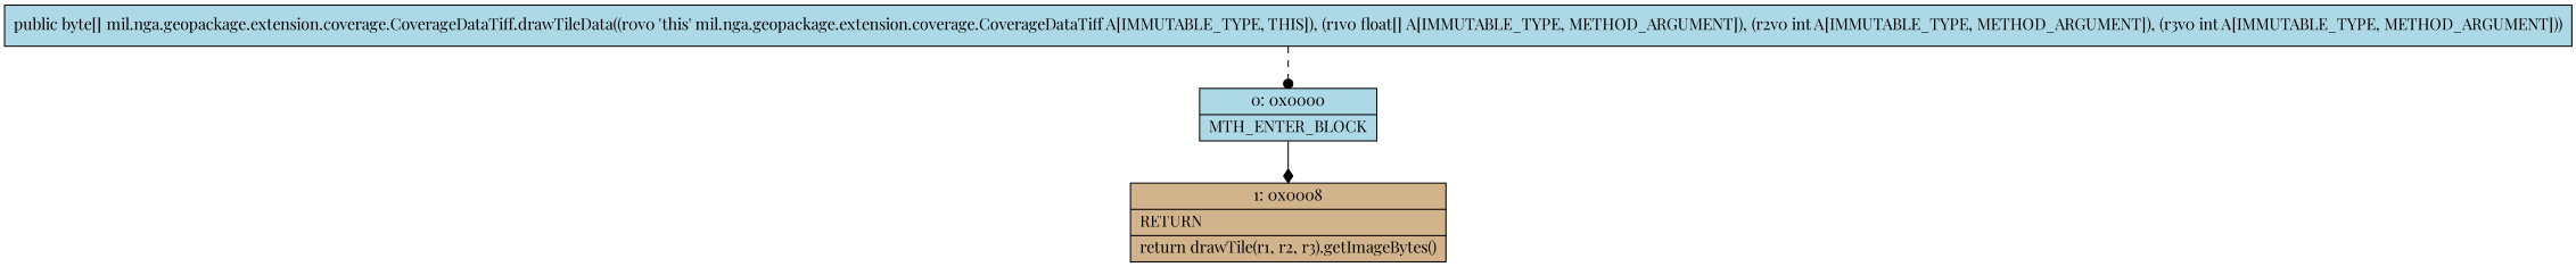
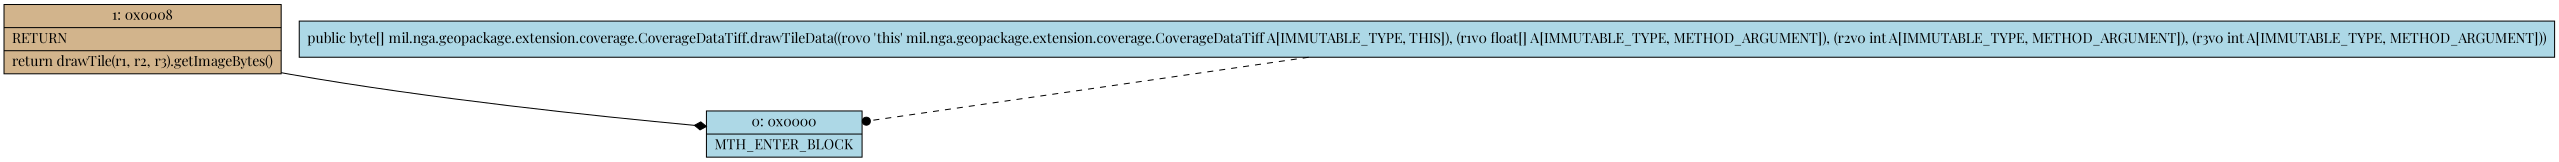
  digraph {
    fontname="Playfair Display"
    node [shape=record style=filled fillcolor=lightblue fontname="Playfair Display"]
    edge [fontname="Playfair Display"]
    n1 [label="{0\:\ 0x0000|MTH_ENTER_BLOCK\l}"]
    n2 [label="{1\:\ 0x0008|RETURN\l|return drawTile(r1, r2, r3).getImageBytes()\l}" fillcolor=tan]
    n3 [label="{public byte[] mil.nga.geopackage.extension.coverage.CoverageDataTiff.drawTileData((r0v0 'this' mil.nga.geopackage.extension.coverage.CoverageDataTiff A[IMMUTABLE_TYPE, THIS]), (r1v0 float[] A[IMMUTABLE_TYPE, METHOD_ARGUMENT]), (r2v0 int A[IMMUTABLE_TYPE, METHOD_ARGUMENT]), (r3v0 int A[IMMUTABLE_TYPE, METHOD_ARGUMENT])) }"]
-   n1 -> n2 [style=solid arrowhead=diamond]
+   n2 -> n1 [style=solid arrowhead=diamond]
    n3 -> n1 [style=dashed arrowhead=dot]
  }
